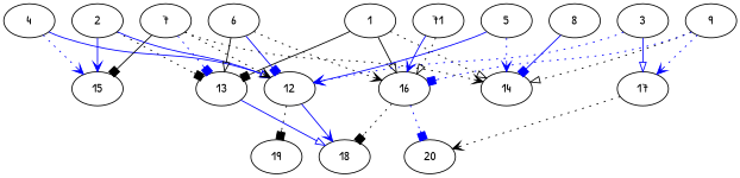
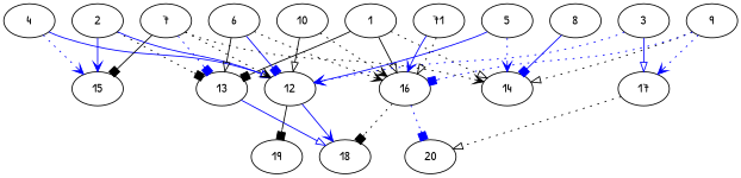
  digraph {
    fontname="Patrick Hand"
    node [alpha=0.14 fontname="Patrick Hand"]
    edge [arrowhead=vee color=blue fontname="Patrick Hand" style=dotted]
    1 [expect_size=10938368]
    13 [alpha=0.09 expect_size=38385664]
    14 [alpha=0.01 expect_size=36666368]
    16 [alpha=0.08 expect_size=36518912]
    18 [alpha=0.13 expect_size=44268544]
    20 [alpha=0.06 expect_size=12083200]
    2 [alpha=0.02 expect_size=49683456]
    12 [alpha=0.13 expect_size=34267136]
    15 [alpha=0.10 expect_size=28240896]
    19 [alpha=0.20 expect_size=33999872]
    3 [alpha=0.19 expect_size=6584320]
    17 [expect_size=48017408]
    4 [alpha=0.16 expect_size=30560256]
    5 [alpha=0.04 expect_size=52163584]
    6 [alpha=0.05 expect_size=15862784]
    7 [alpha=0.18 expect_size=42416128]
    8 [alpha=0.16 expect_size=8455168]
    9 [alpha=0.11 expect_size=47861760]
+   10 [alpha=0.17 expect_size=11812864]
    n20 [alpha=0.05 expect_size=49357824 label=71]
    1 -> 13 [arrowhead=box color=black style=solid]
    1 -> 14 [arrowhead=onormal color=black]
    1 -> 16 [arrowhead=onormal color=black style=solid]
    13 -> 18 [arrowhead=onormal style=solid]
    16 -> 18 [arrowhead=box color=black]
    16 -> 20 [arrowhead=box]
    2 -> 13 [arrowhead=box color=black]
    2 -> 12 [arrowhead=onormal style=solid]
    2 -> 15 [style=solid]
    12 -> 18 [style=solid]
-   12 -> 19 [arrowhead=box color=black]
+   12 -> 19 [arrowhead=box color=black style=solid]
    3 -> 12
    3 -> 17 [arrowhead=onormal style=solid]
-   17 -> 20 [color=black]
+   17 -> 20 [arrowhead=onormal color=black]
    4 -> 12 [arrowhead=onormal style=solid]
    4 -> 15
    5 -> 14
    5 -> 12 [style=solid]
    6 -> 13 [arrowhead=onormal color=black style=solid]
    6 -> 16 [color=black]
    6 -> 12 [arrowhead=box style=solid]
    7 -> 13 [arrowhead=box]
    7 -> 14 [color=black]
    7 -> 12 [color=black]
    7 -> 15 [arrowhead=box color=black style=solid]
    8 -> 14 [arrowhead=box style=solid]
    9 -> 14 [arrowhead=onormal color=black]
    9 -> 16 [arrowhead=box]
    9 -> 17
+   10 -> 16 [color=black]
+   10 -> 12 [arrowhead=onormal color=black style=solid]
    n20 -> 16 [style=solid]
    n20 -> 16 [arrowhead=onormal color=black]
  }
